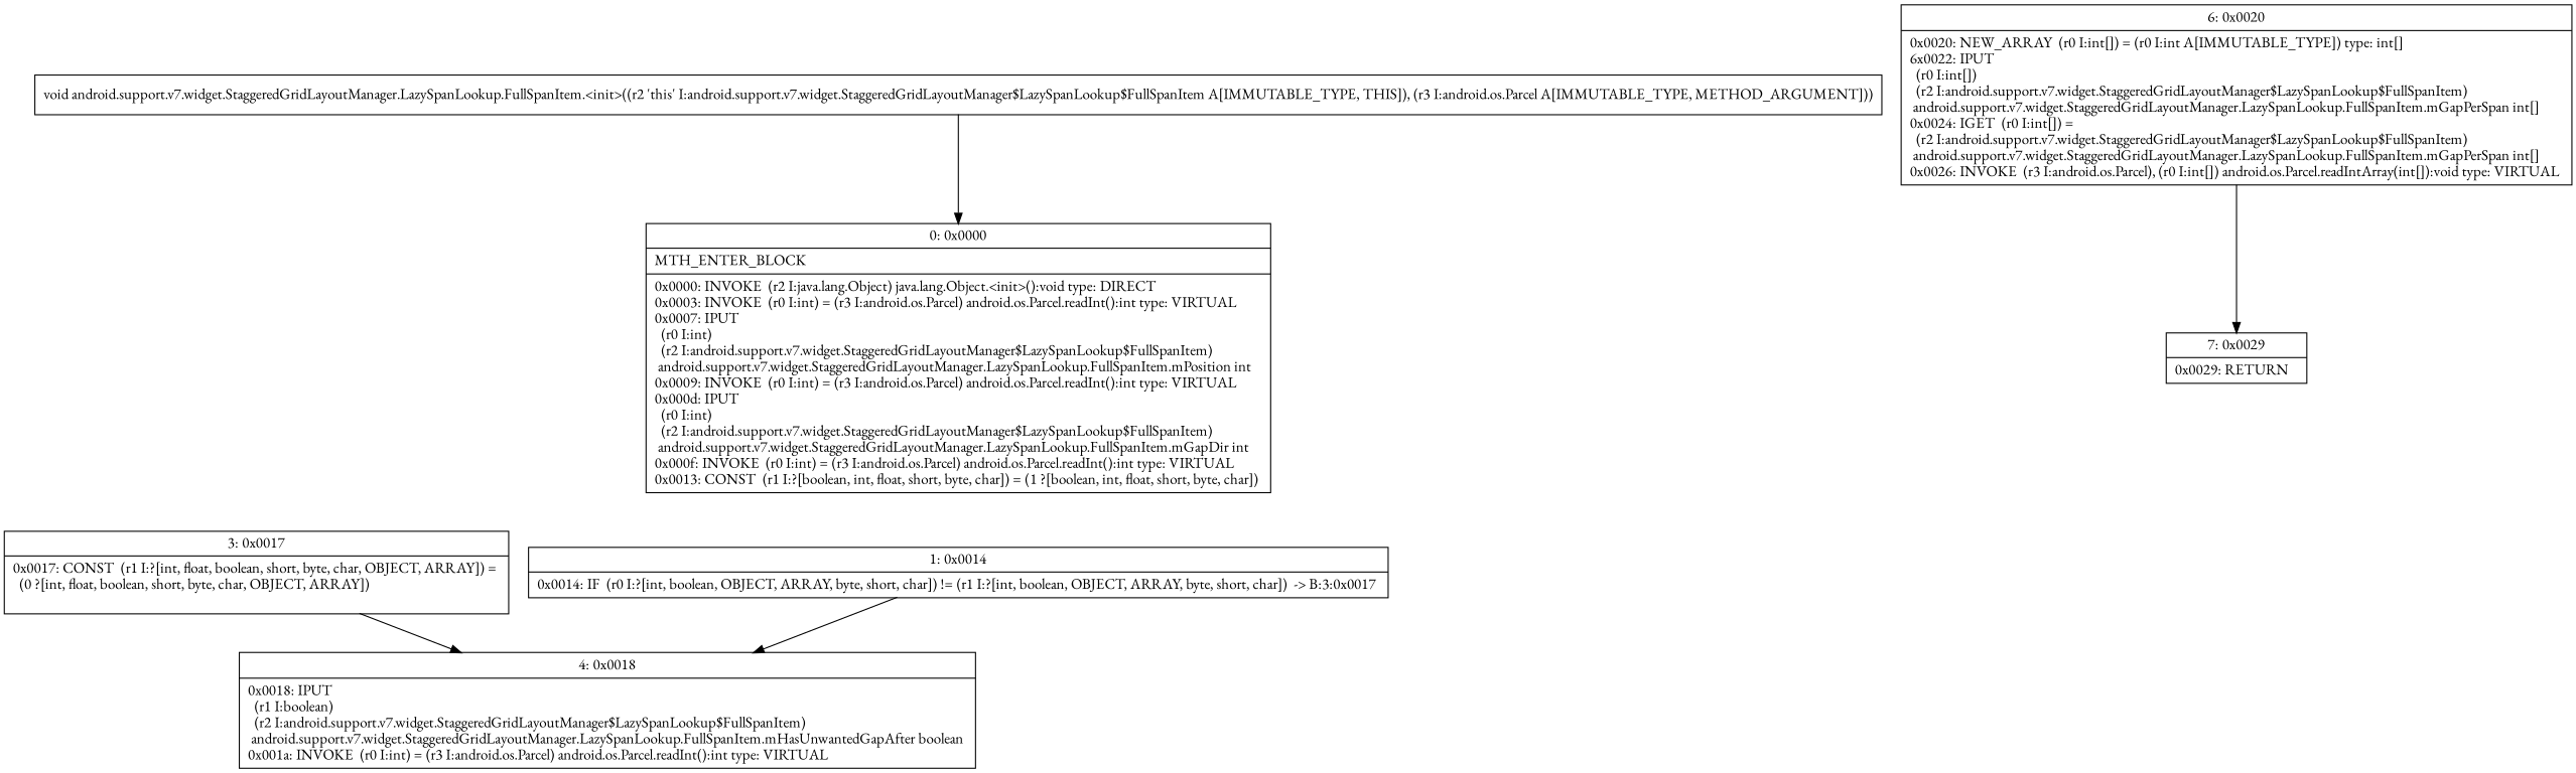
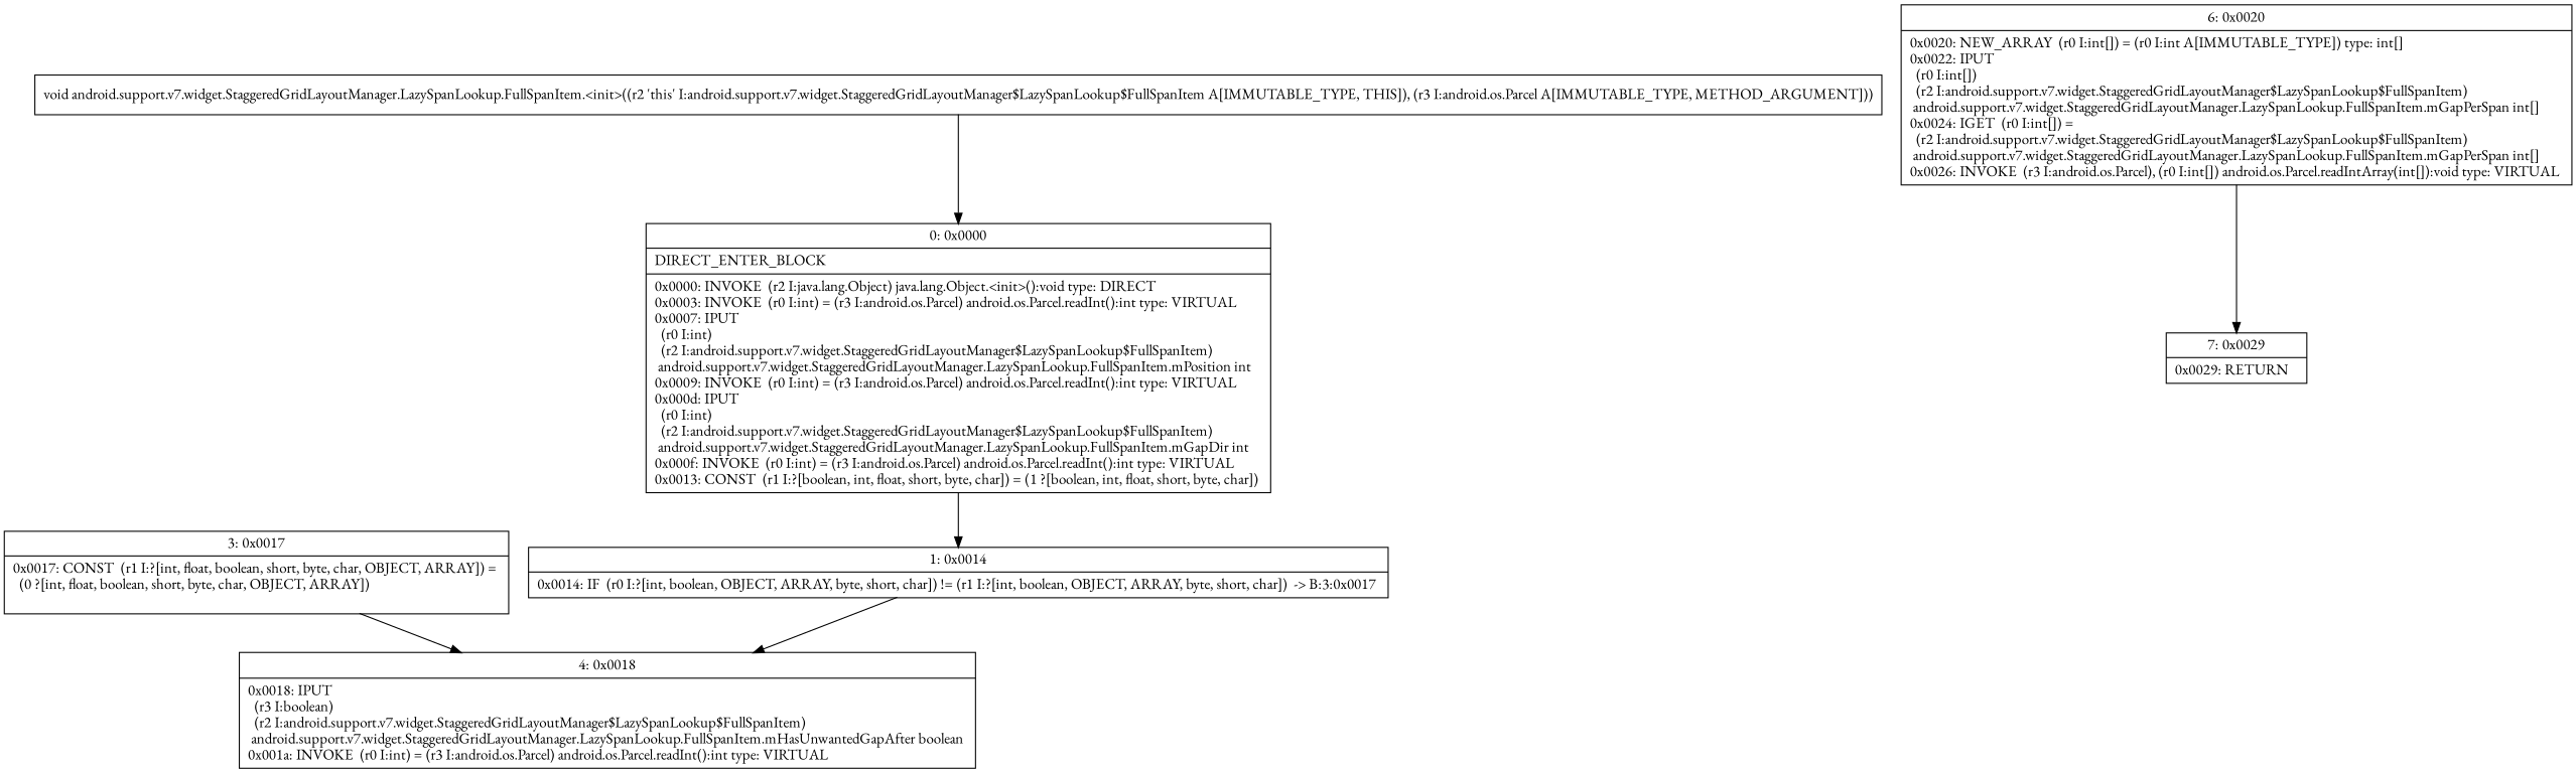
  digraph {
    fontname="EB Garamond"
    node [fontname="EB Garamond" shape=record]
    edge [fontname="EB Garamond"]
-   n1 [label="{0\:\ 0x0000|MTH_ENTER_BLOCK\l|0x0000: INVOKE  (r2 I:java.lang.Object) java.lang.Object.\<init\>():void type: DIRECT \l0x0003: INVOKE  (r0 I:int) = (r3 I:android.os.Parcel) android.os.Parcel.readInt():int type: VIRTUAL \l0x0007: IPUT  \l  (r0 I:int)\l  (r2 I:android.support.v7.widget.StaggeredGridLayoutManager$LazySpanLookup$FullSpanItem)\l android.support.v7.widget.StaggeredGridLayoutManager.LazySpanLookup.FullSpanItem.mPosition int \l0x0009: INVOKE  (r0 I:int) = (r3 I:android.os.Parcel) android.os.Parcel.readInt():int type: VIRTUAL \l0x000d: IPUT  \l  (r0 I:int)\l  (r2 I:android.support.v7.widget.StaggeredGridLayoutManager$LazySpanLookup$FullSpanItem)\l android.support.v7.widget.StaggeredGridLayoutManager.LazySpanLookup.FullSpanItem.mGapDir int \l0x000f: INVOKE  (r0 I:int) = (r3 I:android.os.Parcel) android.os.Parcel.readInt():int type: VIRTUAL \l0x0013: CONST  (r1 I:?[boolean, int, float, short, byte, char]) = (1 ?[boolean, int, float, short, byte, char]) \l}"]
+   n1 [label="{0\:\ 0x0000|DIRECT_ENTER_BLOCK\l|0x0000: INVOKE  (r2 I:java.lang.Object) java.lang.Object.\<init\>():void type: DIRECT \l0x0003: INVOKE  (r0 I:int) = (r3 I:android.os.Parcel) android.os.Parcel.readInt():int type: VIRTUAL \l0x0007: IPUT  \l  (r0 I:int)\l  (r2 I:android.support.v7.widget.StaggeredGridLayoutManager$LazySpanLookup$FullSpanItem)\l android.support.v7.widget.StaggeredGridLayoutManager.LazySpanLookup.FullSpanItem.mPosition int \l0x0009: INVOKE  (r0 I:int) = (r3 I:android.os.Parcel) android.os.Parcel.readInt():int type: VIRTUAL \l0x000d: IPUT  \l  (r0 I:int)\l  (r2 I:android.support.v7.widget.StaggeredGridLayoutManager$LazySpanLookup$FullSpanItem)\l android.support.v7.widget.StaggeredGridLayoutManager.LazySpanLookup.FullSpanItem.mGapDir int \l0x000f: INVOKE  (r0 I:int) = (r3 I:android.os.Parcel) android.os.Parcel.readInt():int type: VIRTUAL \l0x0013: CONST  (r1 I:?[boolean, int, float, short, byte, char]) = (1 ?[boolean, int, float, short, byte, char]) \l}"]
    n2 [label="{1\:\ 0x0014|0x0014: IF  (r0 I:?[int, boolean, OBJECT, ARRAY, byte, short, char]) != (r1 I:?[int, boolean, OBJECT, ARRAY, byte, short, char])  \-\> B:3:0x0017 \l}"]
-   n3 [label="{4\:\ 0x0018|0x0018: IPUT  \l  (r1 I:boolean)\l  (r2 I:android.support.v7.widget.StaggeredGridLayoutManager$LazySpanLookup$FullSpanItem)\l android.support.v7.widget.StaggeredGridLayoutManager.LazySpanLookup.FullSpanItem.mHasUnwantedGapAfter boolean \l0x001a: INVOKE  (r0 I:int) = (r3 I:android.os.Parcel) android.os.Parcel.readInt():int type: VIRTUAL \l}"]
+   n3 [label="{4\:\ 0x0018|0x0018: IPUT  \l  (r3 I:boolean)\l  (r2 I:android.support.v7.widget.StaggeredGridLayoutManager$LazySpanLookup$FullSpanItem)\l android.support.v7.widget.StaggeredGridLayoutManager.LazySpanLookup.FullSpanItem.mHasUnwantedGapAfter boolean \l0x001a: INVOKE  (r0 I:int) = (r3 I:android.os.Parcel) android.os.Parcel.readInt():int type: VIRTUAL \l}"]
    n4 [label="{3\:\ 0x0017|0x0017: CONST  (r1 I:?[int, float, boolean, short, byte, char, OBJECT, ARRAY]) = \l  (0 ?[int, float, boolean, short, byte, char, OBJECT, ARRAY])\l \l}"]
-   n5 [label="{6\:\ 0x0020|0x0020: NEW_ARRAY  (r0 I:int[]) = (r0 I:int A[IMMUTABLE_TYPE]) type: int[] \l6x0022: IPUT  \l  (r0 I:int[])\l  (r2 I:android.support.v7.widget.StaggeredGridLayoutManager$LazySpanLookup$FullSpanItem)\l android.support.v7.widget.StaggeredGridLayoutManager.LazySpanLookup.FullSpanItem.mGapPerSpan int[] \l0x0024: IGET  (r0 I:int[]) = \l  (r2 I:android.support.v7.widget.StaggeredGridLayoutManager$LazySpanLookup$FullSpanItem)\l android.support.v7.widget.StaggeredGridLayoutManager.LazySpanLookup.FullSpanItem.mGapPerSpan int[] \l0x0026: INVOKE  (r3 I:android.os.Parcel), (r0 I:int[]) android.os.Parcel.readIntArray(int[]):void type: VIRTUAL \l}"]
+   n5 [label="{6\:\ 0x0020|0x0020: NEW_ARRAY  (r0 I:int[]) = (r0 I:int A[IMMUTABLE_TYPE]) type: int[] \l0x0022: IPUT  \l  (r0 I:int[])\l  (r2 I:android.support.v7.widget.StaggeredGridLayoutManager$LazySpanLookup$FullSpanItem)\l android.support.v7.widget.StaggeredGridLayoutManager.LazySpanLookup.FullSpanItem.mGapPerSpan int[] \l0x0024: IGET  (r0 I:int[]) = \l  (r2 I:android.support.v7.widget.StaggeredGridLayoutManager$LazySpanLookup$FullSpanItem)\l android.support.v7.widget.StaggeredGridLayoutManager.LazySpanLookup.FullSpanItem.mGapPerSpan int[] \l0x0026: INVOKE  (r3 I:android.os.Parcel), (r0 I:int[]) android.os.Parcel.readIntArray(int[]):void type: VIRTUAL \l}"]
    n6 [label="{7\:\ 0x0029|0x0029: RETURN   \l}"]
    n7 [label="{void android.support.v7.widget.StaggeredGridLayoutManager.LazySpanLookup.FullSpanItem.\<init\>((r2 'this' I:android.support.v7.widget.StaggeredGridLayoutManager$LazySpanLookup$FullSpanItem A[IMMUTABLE_TYPE, THIS]), (r3 I:android.os.Parcel A[IMMUTABLE_TYPE, METHOD_ARGUMENT])) }"]
+   n1 -> n2
    n2 -> n3 [style=solid]
    n4 -> n3
    n5 -> n6
    n7 -> n1
  }
